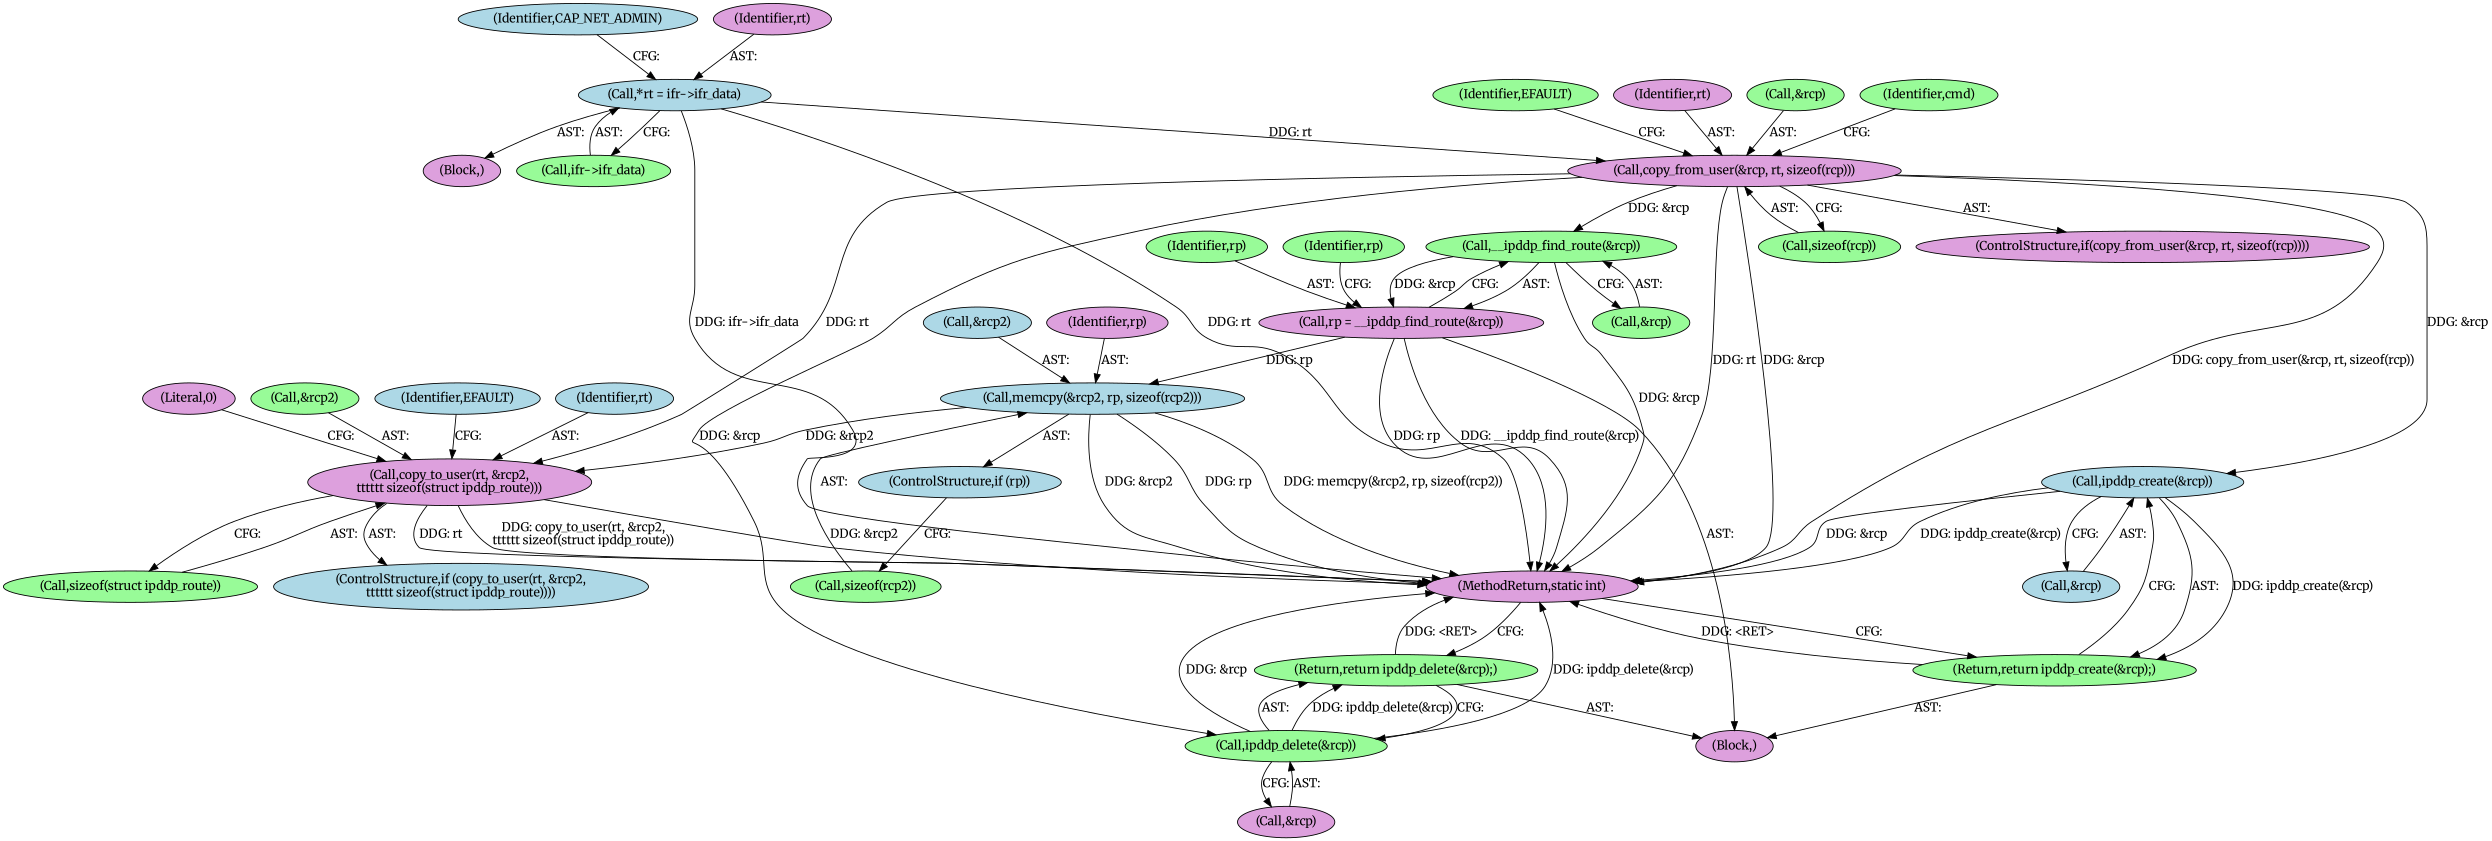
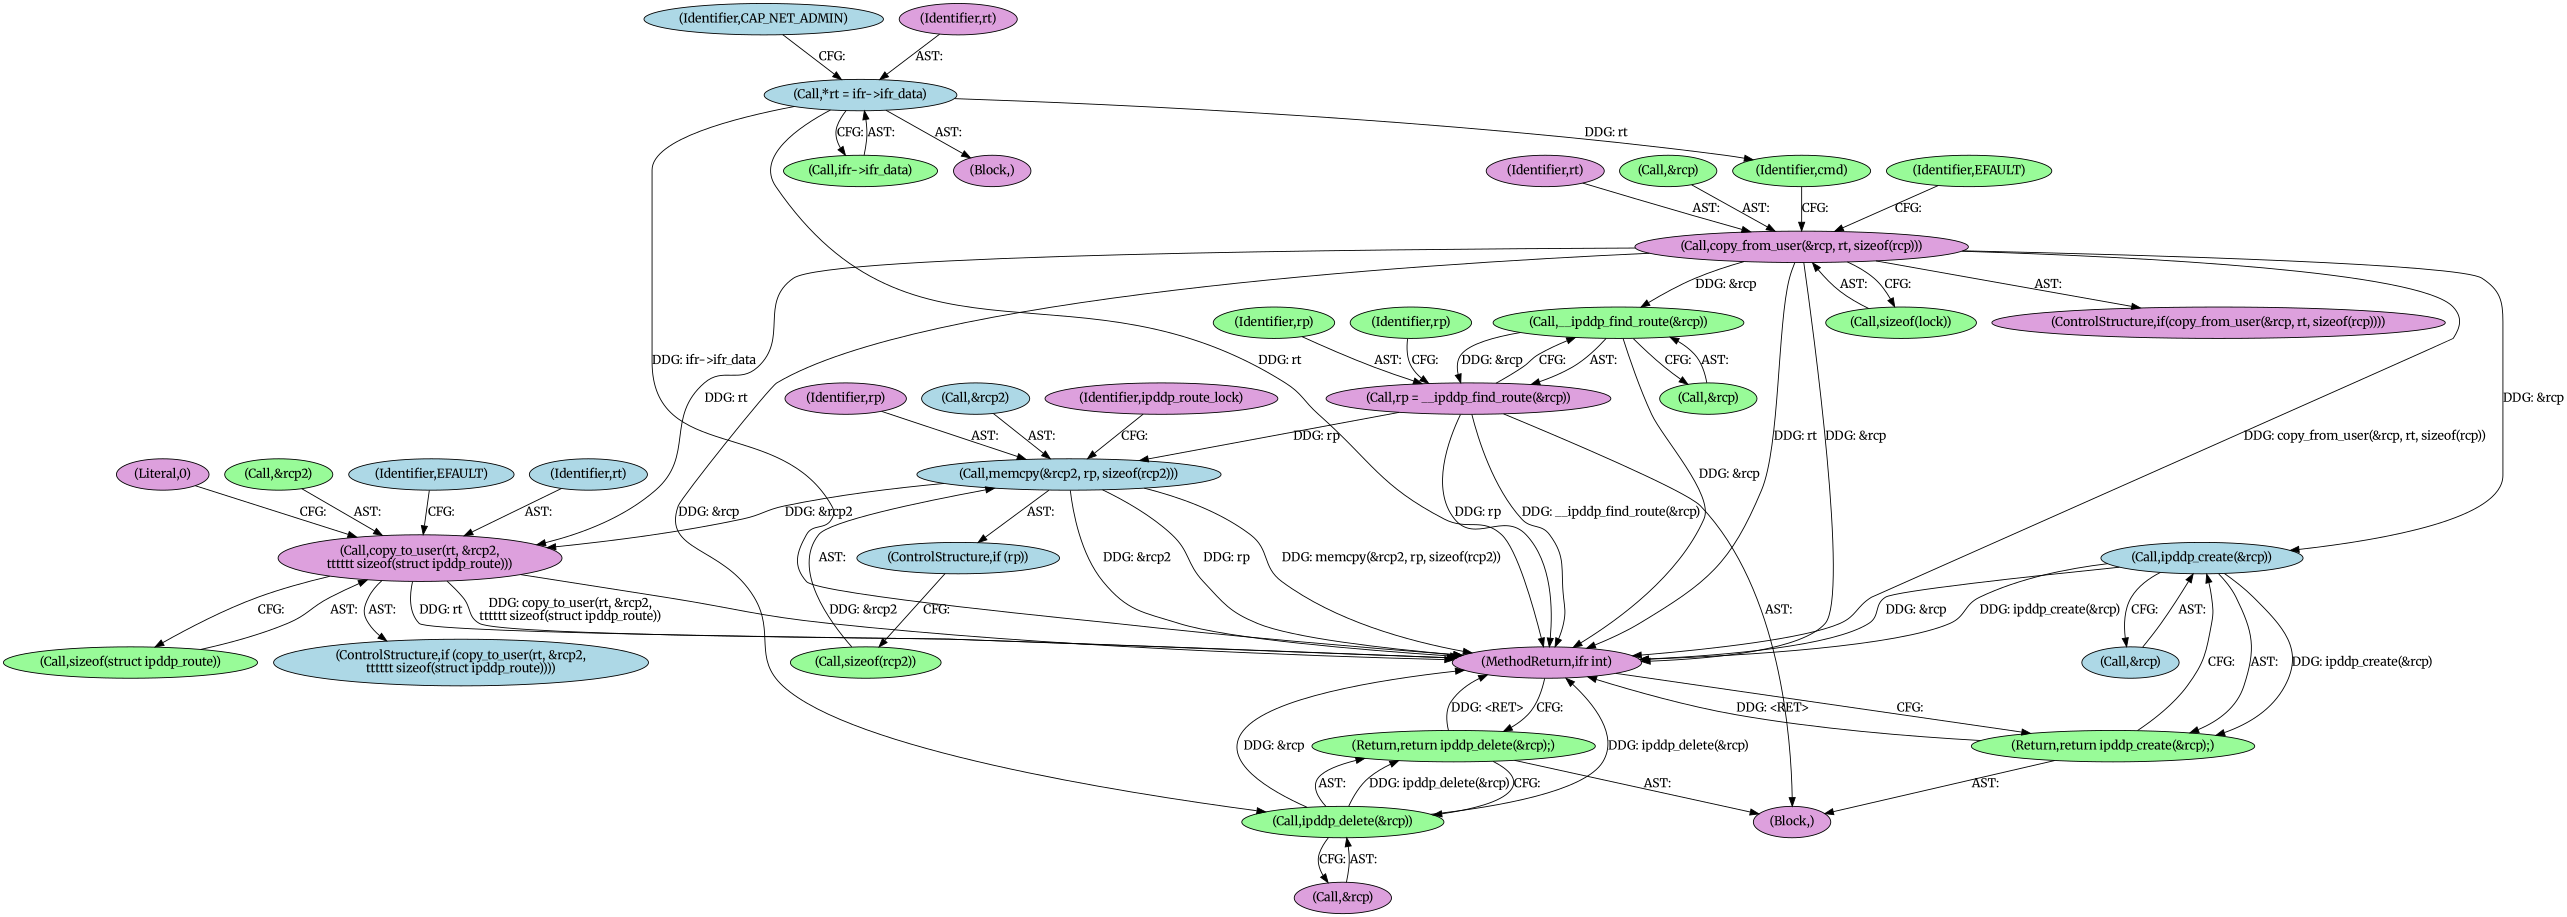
  digraph {
    fontname=Merriweather
    node [fillcolor=palegreen fontname=Merriweather style=filled]
    edge [fontname=Merriweather]
    n1 [fillcolor=plum label="(Call,copy_from_user(&rcp, rt, sizeof(rcp)))"]
    n2 [fillcolor=lightblue label="(Call,ipddp_create(&rcp))"]
    n3 [label="(Call,__ipddp_find_route(&rcp))"]
    n4 [fillcolor=plum label="(Call,copy_to_user(rt, &rcp2,\n\t\t\t\t\t\t sizeof(struct ipddp_route)))"]
    n5 [label="(Call,ipddp_delete(&rcp))"]
-   n6 [fillcolor=plum label="(MethodReturn,static int)"]
-   n7 [label="(Call,sizeof(rcp))"]
+   n6 [fillcolor=plum label="(MethodReturn,ifr int)"]
+   n7 [label="(Call,sizeof(lock))"]
    n8 [fillcolor=plum label="(ControlStructure,if(copy_from_user(&rcp, rt, sizeof(rcp))))"]
    n9 [label="(Return,return ipddp_create(&rcp);)"]
    n10 [fillcolor=lightblue label="(Call,&rcp)"]
    n11 [fillcolor=plum label="(Call,rp = __ipddp_find_route(&rcp))"]
    n12 [label="(Call,&rcp)"]
    n13 [label="(Call,sizeof(struct ipddp_route))"]
    n14 [fillcolor=lightblue label="(ControlStructure,if (copy_to_user(rt, &rcp2,\n\t\t\t\t\t\t sizeof(struct ipddp_route))))"]
    n15 [label="(Return,return ipddp_delete(&rcp);)"]
    n16 [fillcolor=plum label="(Call,&rcp)"]
    n17 [fillcolor=lightblue label="(Call,*rt = ifr->ifr_data)"]
    n18 [label="(Call,ifr->ifr_data)"]
    n19 [fillcolor=plum label="(Block,)"]
    n20 [fillcolor=plum label="(Block,)"]
    n21 [fillcolor=lightblue label="(Call,memcpy(&rcp2, rp, sizeof(rcp2)))"]
    n22 [fillcolor=lightblue label="(ControlStructure,if (rp))"]
    n23 [label="(Call,sizeof(rcp2))"]
    n24 [label="(Identifier,EFAULT)"]
    n25 [fillcolor=lightblue label="(Identifier,CAP_NET_ADMIN)"]
    n26 [fillcolor=plum label="(Identifier,rt)"]
    n27 [fillcolor=lightblue label="(Call,&rcp2)"]
    n28 [label="(Identifier,rp)"]
    n29 [fillcolor=plum label="(Literal,0)"]
    n30 [label="(Call,&rcp)"]
    n31 [label="(Call,&rcp2)"]
    n32 [label="(Identifier,rp)"]
+   n33 [fillcolor=plum label="(Identifier,ipddp_route_lock)"]
    n34 [fillcolor=plum label="(Identifier,rt)"]
    n35 [fillcolor=lightblue label="(Identifier,EFAULT)"]
    n36 [fillcolor=lightblue label="(Identifier,rt)"]
    n37 [label="(Identifier,cmd)"]
    n38 [fillcolor=plum label="(Identifier,rp)"]
    n1 -> n2 [label="DDG: &rcp"]
    n1 -> n3 [label="DDG: &rcp"]
    n1 -> n4 [label="DDG: rt"]
    n1 -> n5 [label="DDG: &rcp"]
    n1 -> n6 [label="DDG: rt"]
    n1 -> n6 [label="DDG: &rcp"]
    n1 -> n6 [label="DDG: copy_from_user(&rcp, rt, sizeof(rcp))"]
    n1 -> n7 [label="CFG: "]
    n1 -> n8 [label="AST: "]
    n2 -> n6 [label="DDG: ipddp_create(&rcp)"]
    n2 -> n6 [label="DDG: &rcp"]
    n2 -> n9 [label="AST: "]
    n2 -> n9 [label="DDG: ipddp_create(&rcp)"]
    n2 -> n10 [label="CFG: "]
    n3 -> n6 [label="DDG: &rcp"]
    n3 -> n11 [label="AST: "]
    n3 -> n11 [label="DDG: &rcp"]
    n3 -> n12 [label="CFG: "]
    n4 -> n6 [label="DDG: &rcp2"]
    n4 -> n6 [label="DDG: rt"]
    n4 -> n6 [label="DDG: copy_to_user(rt, &rcp2,\n\t\t\t\t\t\t sizeof(struct ipddp_route))"]
    n4 -> n13 [label="CFG: "]
    n4 -> n14 [label="AST: "]
    n5 -> n6 [label="DDG: &rcp"]
    n5 -> n6 [label="DDG: ipddp_delete(&rcp)"]
    n5 -> n15 [label="AST: "]
    n5 -> n15 [label="DDG: ipddp_delete(&rcp)"]
    n5 -> n16 [label="CFG: "]
    n6 -> n9 [label="CFG: "]
    n6 -> n15 [label="CFG: "]
    n7 -> n1 [label="AST: "]
    n9 -> n2 [label="CFG: "]
    n9 -> n6 [label="DDG: <RET>"]
    n9 -> n20 [label="AST: "]
    n10 -> n2 [label="AST: "]
    n11 -> n3 [label="CFG: "]
    n11 -> n6 [label="DDG: rp"]
    n11 -> n6 [label="DDG: __ipddp_find_route(&rcp)"]
    n11 -> n20 [label="AST: "]
    n11 -> n21 [label="DDG: rp"]
    n12 -> n3 [label="AST: "]
    n13 -> n4 [label="AST: "]
    n15 -> n5 [label="CFG: "]
    n15 -> n6 [label="DDG: <RET>"]
    n15 -> n20 [label="AST: "]
    n16 -> n5 [label="AST: "]
-   n17 -> n1 [label="DDG: rt"]
+   n17 -> n37 [label="DDG: rt"]
    n17 -> n6 [label="DDG: ifr->ifr_data"]
    n17 -> n6 [label="DDG: rt"]
    n17 -> n18 [label="CFG: "]
    n17 -> n19 [label="AST: "]
    n18 -> n17 [label="AST: "]
    n21 -> n4 [label="DDG: &rcp2"]
    n21 -> n6 [label="DDG: &rcp2"]
    n21 -> n6 [label="DDG: rp"]
    n21 -> n6 [label="DDG: memcpy(&rcp2, rp, sizeof(rcp2))"]
    n21 -> n22 [label="AST: "]
    n22 -> n23 [label="CFG: "]
    n23 -> n21 [label="AST: "]
    n24 -> n1 [label="CFG: "]
    n25 -> n17 [label="CFG: "]
    n26 -> n1 [label="AST: "]
    n27 -> n21 [label="AST: "]
    n28 -> n11 [label="AST: "]
    n29 -> n4 [label="CFG: "]
    n30 -> n1 [label="AST: "]
    n31 -> n4 [label="AST: "]
    n32 -> n11 [label="CFG: "]
+   n33 -> n21 [label="CFG: "]
    n34 -> n17 [label="AST: "]
    n35 -> n4 [label="CFG: "]
    n36 -> n4 [label="AST: "]
    n37 -> n1 [label="CFG: "]
    n38 -> n21 [label="AST: "]
  }
